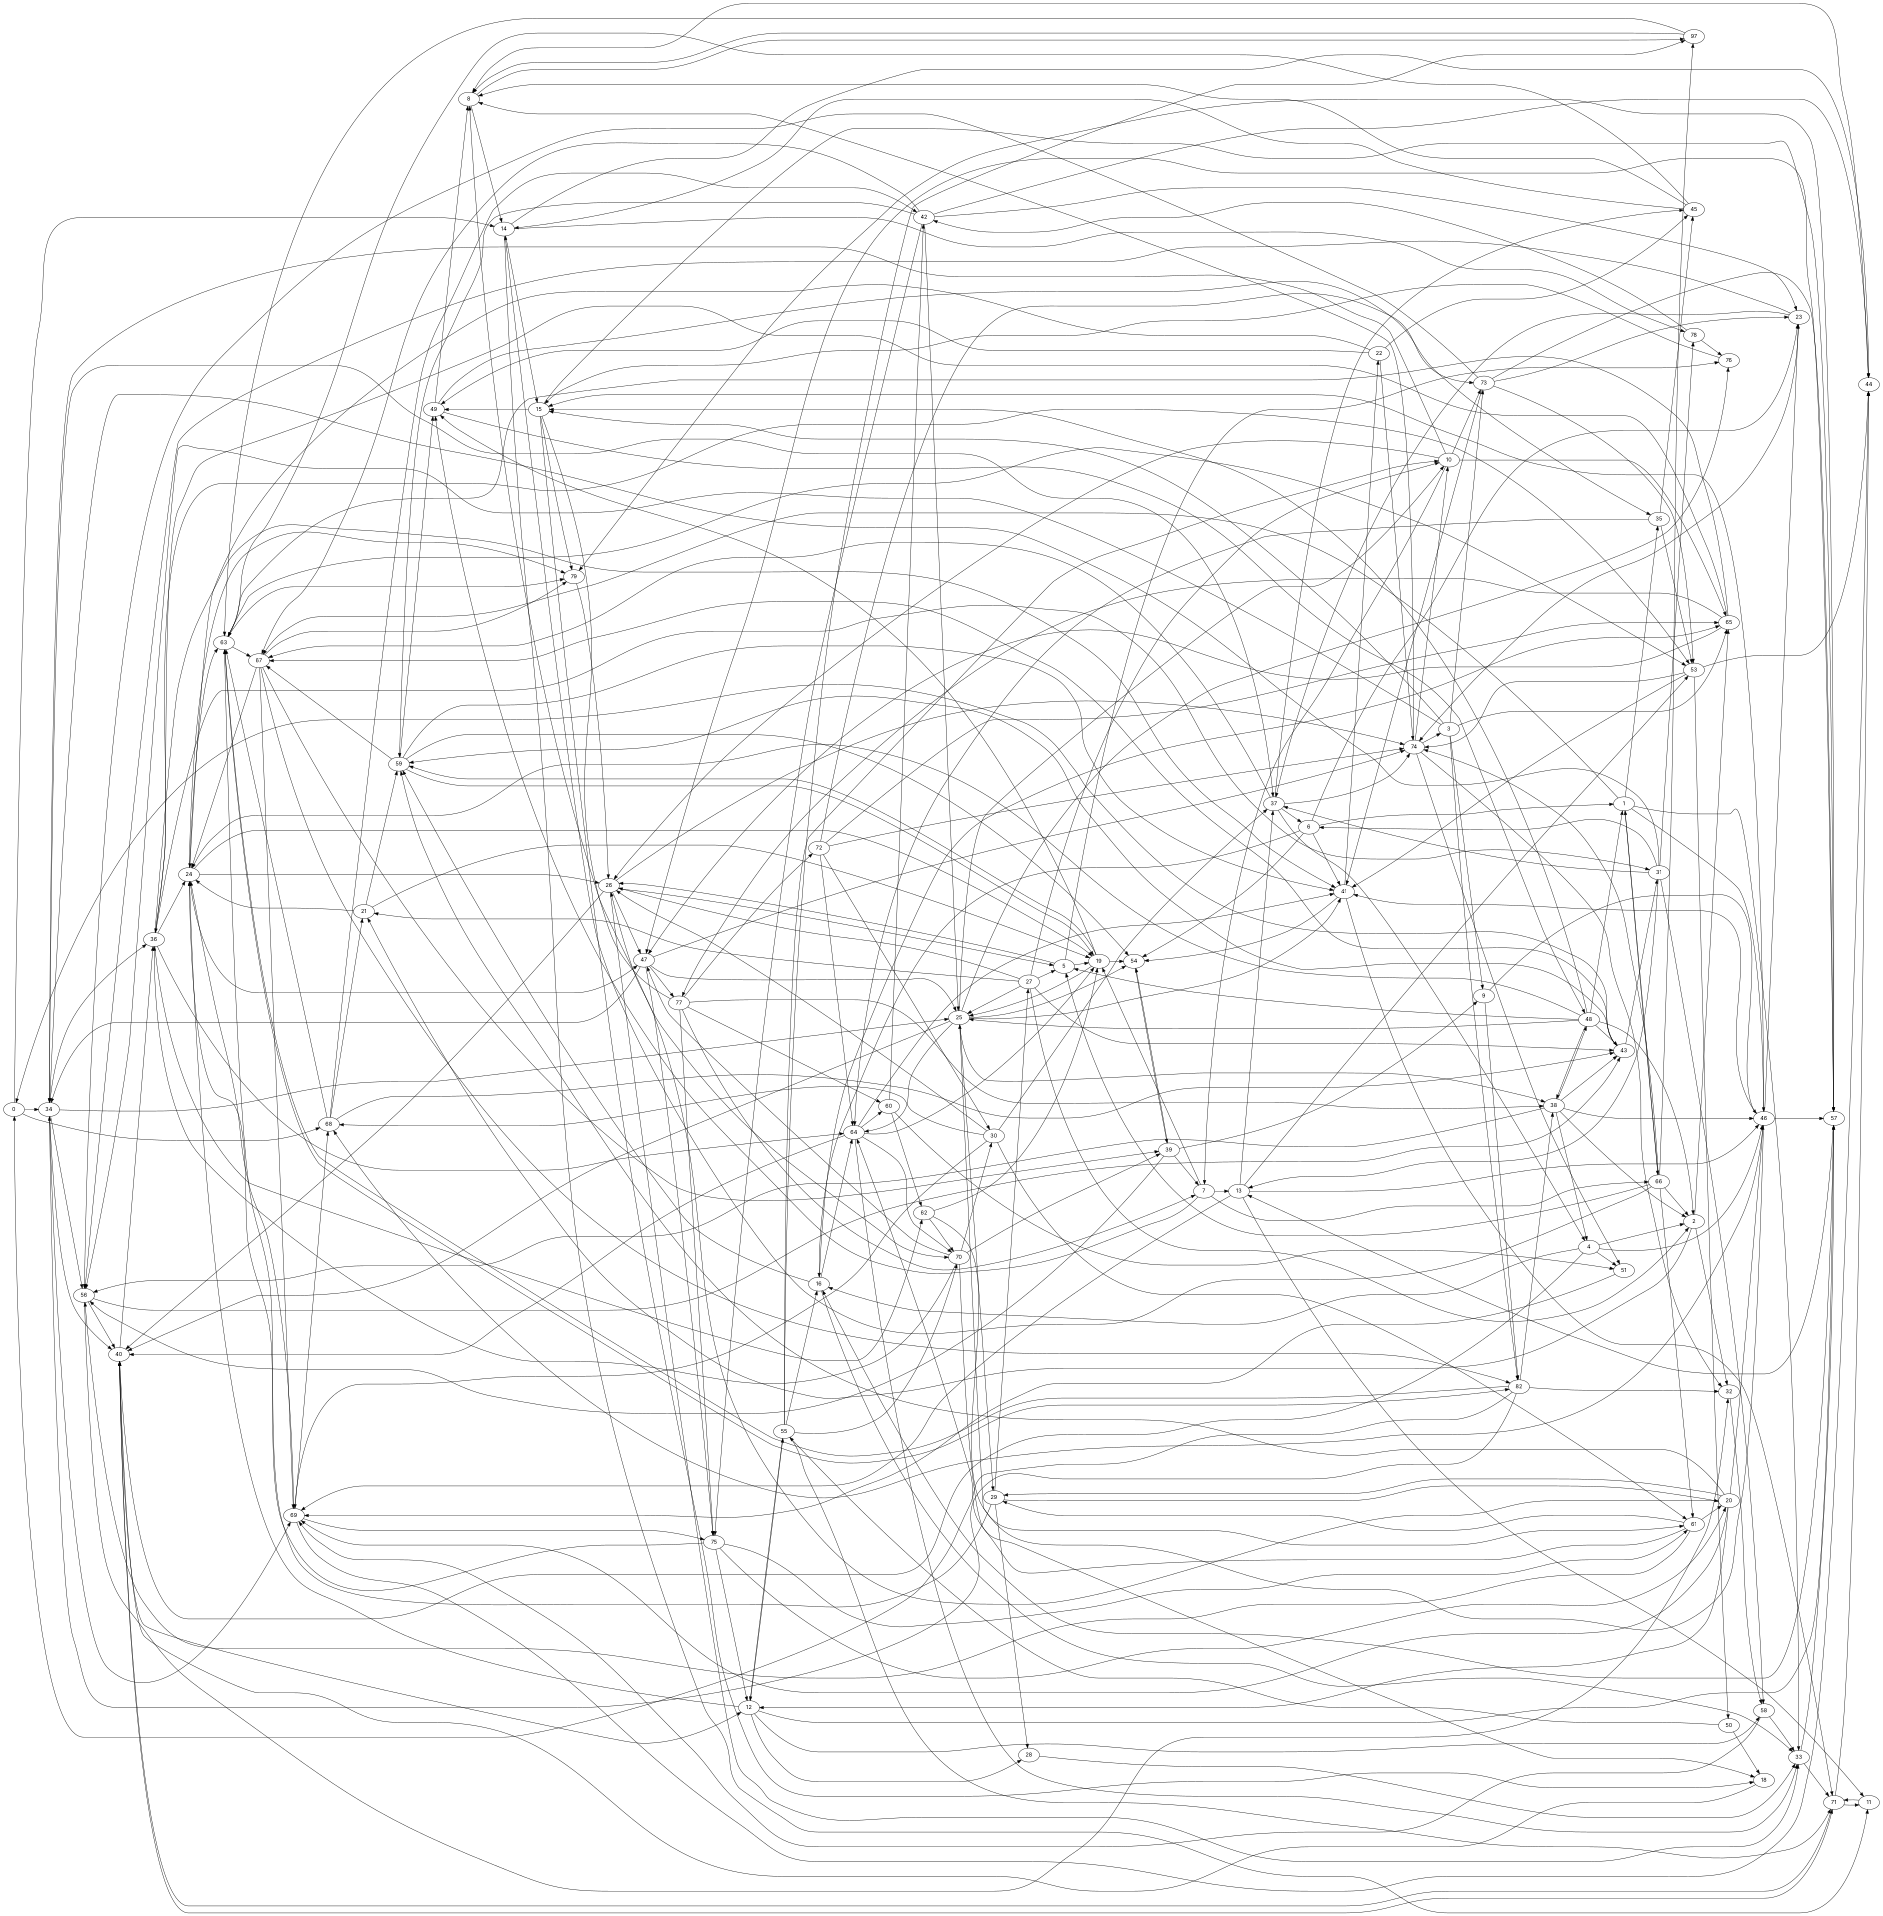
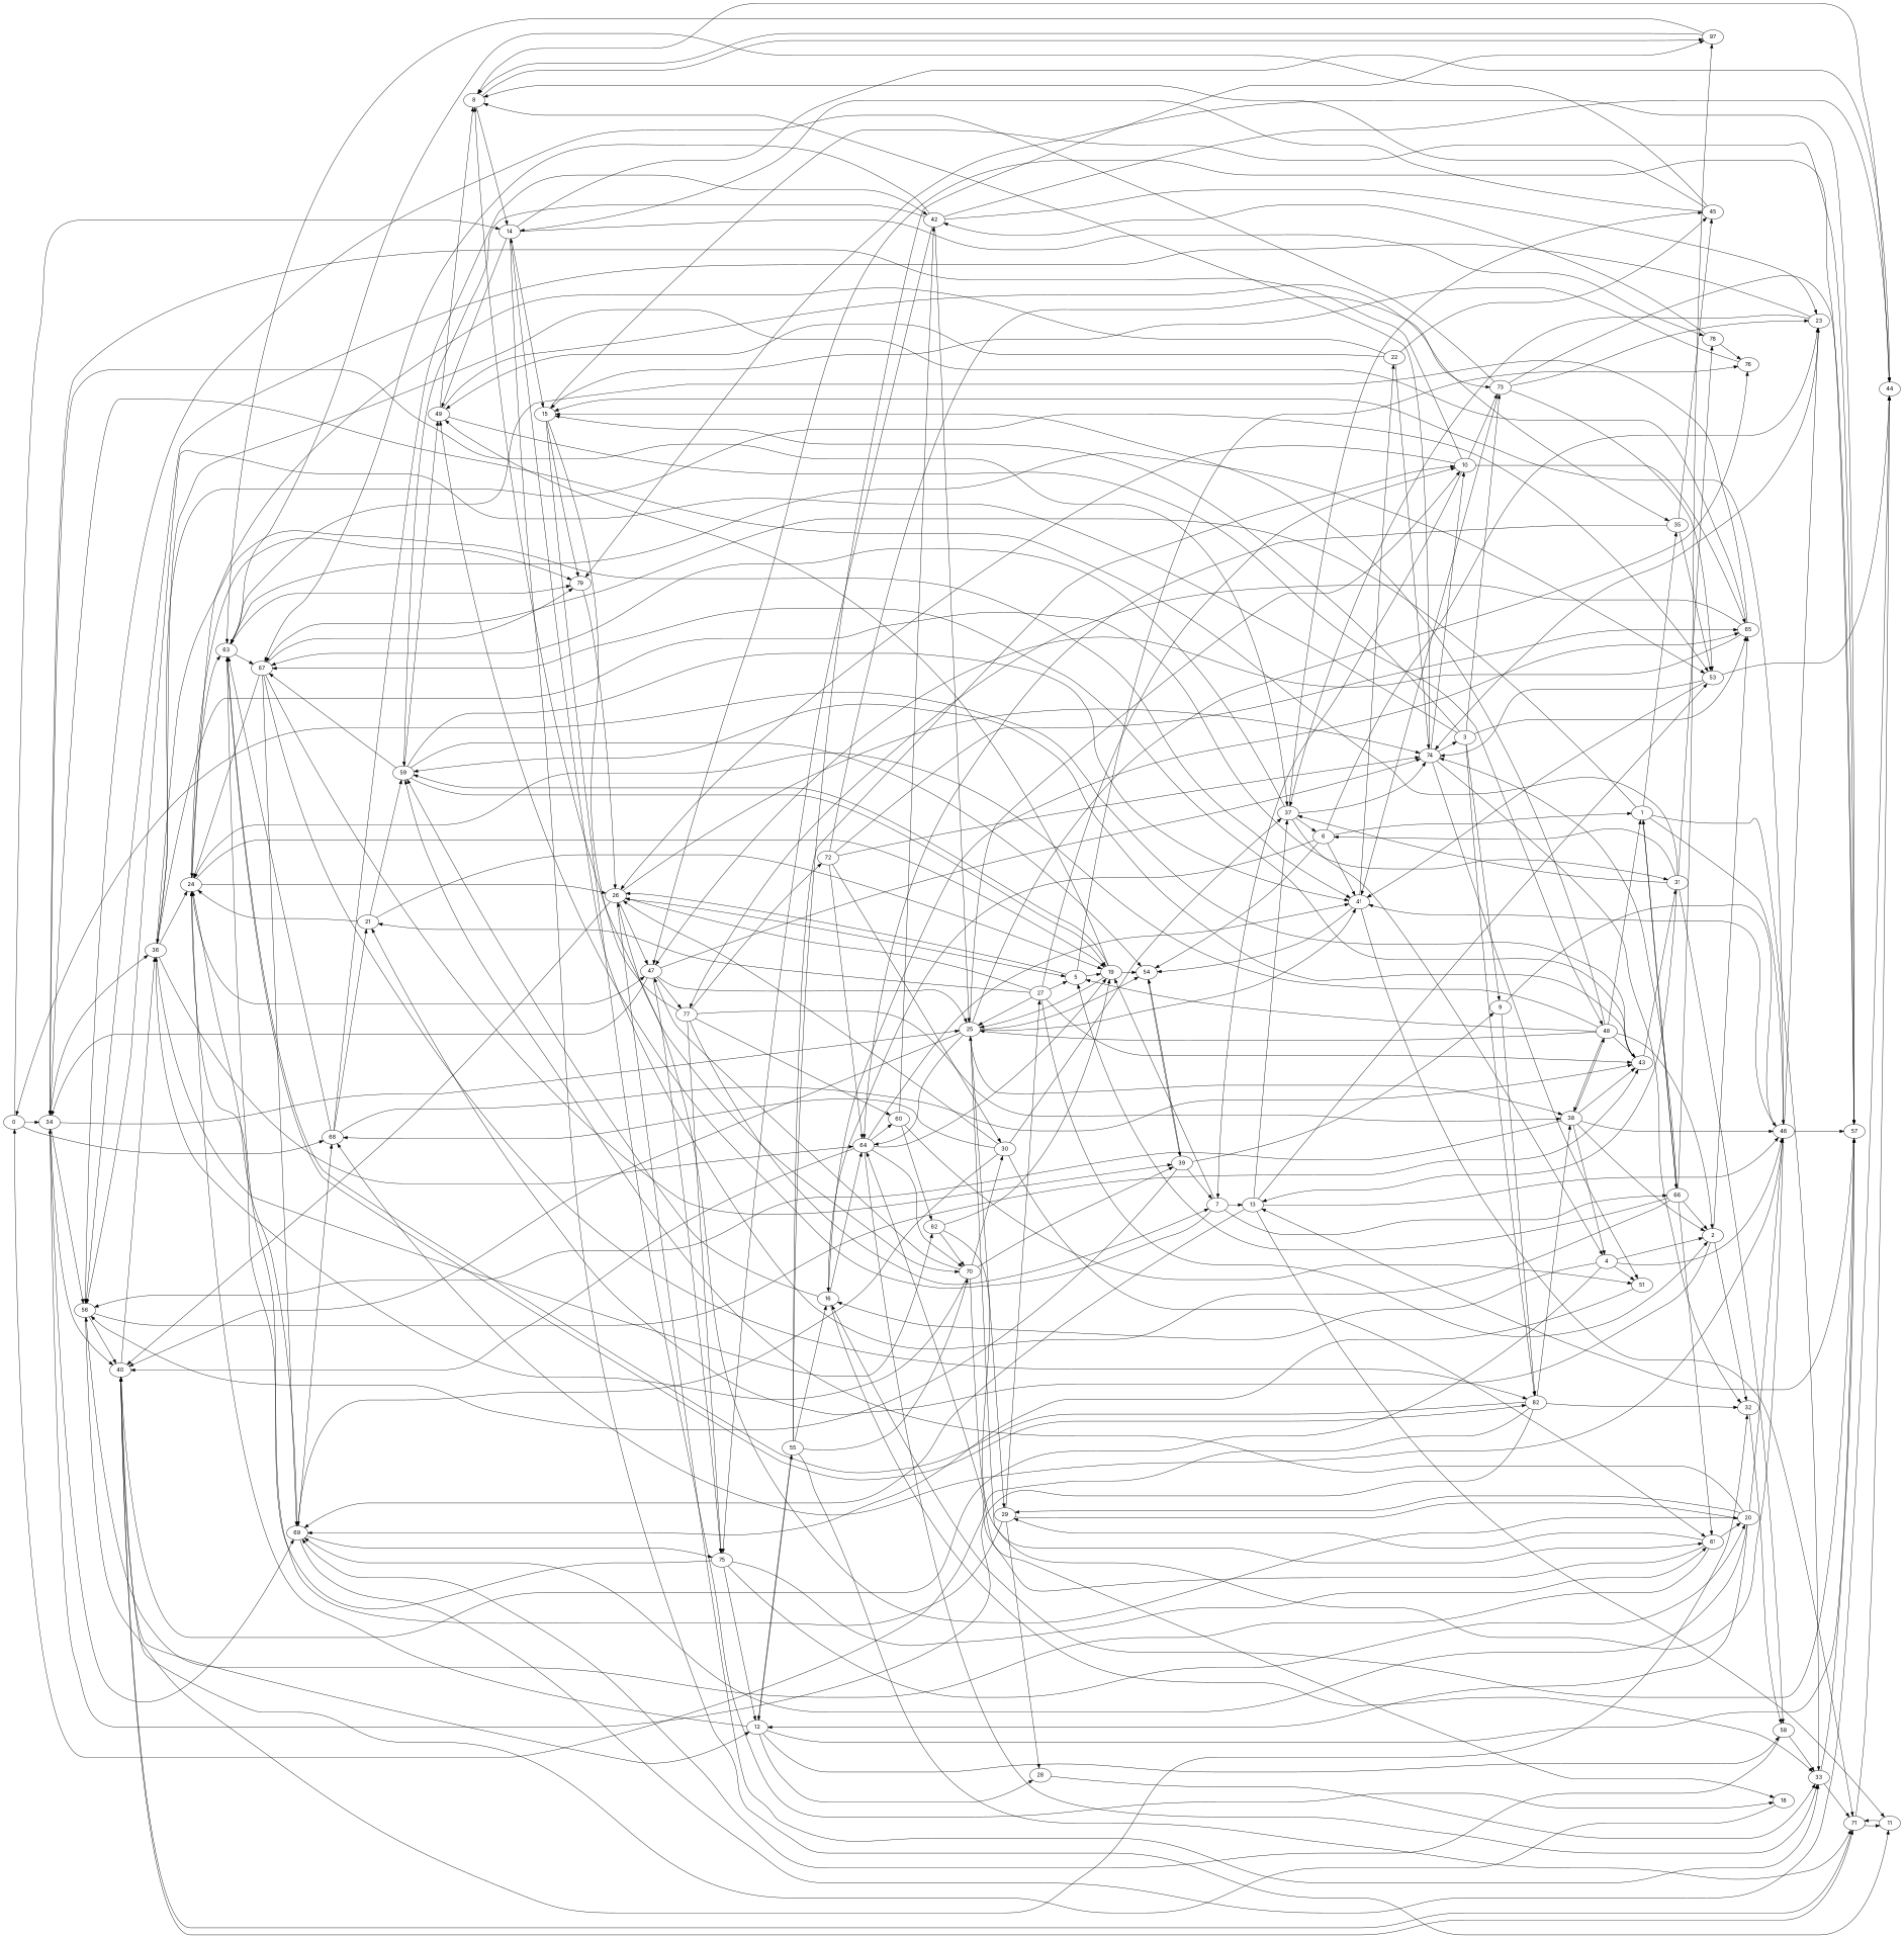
  digraph {
    fontname=Inter
    rankdir=LR
    node [fontname=Inter]
    edge [fontname=Inter]
    0
    34
    68
    14
    56
    40
    37
    69
    25
    36
    21
    63
    43
    42
    15
    11
    44
    78
    32
    71
    12
    67
    45
    74
    4
    6
    24
    75
    64
    41
    38
    76
    54
    10
    29
    53
    31
    62
    19
    59
    n41 [label=82]
    79
    23
    57
    49
    70
    18
    8
    1
    35
    33
    46
    66
    39
    2
    5
    n57 [label=97]
    61
    47
    26
    9
    7
-   50
    60
    16
    13
    22
    65
    3
    51
    20
    77
    58
    72
    73
    48
    30
    28
    55
    27
    0 -> 34
    0 -> 68
    0 -> 14
    34 -> 56
    34 -> 40
    34 -> 37
    34 -> 69
    34 -> 25
    34 -> 36
    68 -> 21
    68 -> 63
    68 -> 43
    68 -> 42
    14 -> 15
    14 -> 11
    14 -> 44
    14 -> 78
    56 -> 40
    56 -> 43
    56 -> 32
    40 -> 36
    40 -> 71
    40 -> 12
    37 -> 67
    37 -> 45
    37 -> 74
    37 -> 4
    37 -> 6
    69 -> 68
    69 -> 44
    69 -> 24
    69 -> 75
    25 -> 40
    25 -> 64
    25 -> 41
    25 -> 38
    25 -> 76
    25 -> 54
    25 -> 10
    25 -> 29
    36 -> 24
    36 -> 64
    36 -> 41
    36 -> 53
    36 -> 31
    36 -> 62
    21 -> 24
    21 -> 19
    21 -> 59
    63 -> 67
    63 -> 53
    63 -> n41
    63 -> 79
    43 -> 0
    43 -> 67
    43 -> 31
    43 -> 59
    42 -> 25
    42 -> 44
    42 -> 67
    42 -> 75
    42 -> 59
    42 -> 23
    15 -> 79
    15 -> 57
-   15 -> 49
+   14 -> 49
    15 -> 70
    15 -> 18
    11 -> 71
    44 -> 8
    78 -> 42
    78 -> 76
    32 -> 58
    71 -> 40
    71 -> 11
    71 -> 44
    12 -> 24
    12 -> 57
    12 -> 58
    12 -> 28
    12 -> 55
    67 -> 69
    67 -> 24
    67 -> n41
    67 -> 79
    67 -> 39
    45 -> 14
    45 -> 63
    45 -> 8
    74 -> 32
    74 -> 10
    74 -> 8
    74 -> 3
    74 -> 51
    4 -> 40
    4 -> 46
    4 -> 2
    4 -> 16
    4 -> 51
    6 -> 41
    6 -> 54
    6 -> 23
    6 -> 1
    6 -> 16
    24 -> 63
    24 -> 19
    24 -> 79
    24 -> 47
    24 -> 26
    75 -> 12
    75 -> 24
    75 -> 61
    75 -> 20
    64 -> 40
    64 -> 41
    64 -> 19
    64 -> 70
    64 -> 33
    64 -> 60
    41 -> 71
    41 -> 54
    41 -> 22
    38 -> 56
    38 -> 43
    38 -> 4
    38 -> 46
    38 -> 2
    38 -> 48
    76 -> 15
    54 -> 39
    10 -> 34
    10 -> 26
    10 -> 7
    10 -> 65
    10 -> 73
    29 -> 63
    29 -> 20
    29 -> 28
    29 -> 27
    53 -> 44
    53 -> 74
    53 -> 41
-   53 -> 50
    31 -> 34
    31 -> 37
    31 -> 78
    31 -> 6
    31 -> 13
    31 -> 58
    62 -> 19
    62 -> 70
    62 -> 61
    19 -> 25
    19 -> 54
    19 -> 59
    19 -> 49
    59 -> 67
    59 -> 41
    59 -> 54
    59 -> 19
    59 -> 49
    n41 -> 0
    n41 -> 34
    n41 -> 63
    n41 -> 32
    n41 -> 38
    79 -> 26
    23 -> 56
    23 -> 37
    23 -> 74
    57 -> 79
    57 -> 47
    57 -> 16
    57 -> 13
    49 -> 8
    49 -> 35
    49 -> 48
    70 -> 36
    70 -> 18
    70 -> 39
    70 -> 47
    70 -> 30
    18 -> 40
    8 -> 14
    8 -> n57
    1 -> 67
    1 -> 35
    1 -> 33
    1 -> 46
    1 -> 66
    35 -> 45
    35 -> 64
    35 -> 53
    33 -> 71
    33 -> 57
    46 -> 68
    46 -> 25
    46 -> 15
    46 -> 41
    46 -> 23
    46 -> 57
    66 -> 14
    66 -> 74
    66 -> 1
    66 -> 2
    66 -> 5
    66 -> n57
    66 -> 61
    39 -> 56
    39 -> 54
    39 -> 9
    39 -> 7
    2 -> 21
    2 -> 32
    2 -> 65
    5 -> 76
    5 -> 19
    5 -> 26
    n57 -> 63
    n57 -> 8
    61 -> 56
    61 -> 64
    61 -> 29
    61 -> 20
    47 -> 34
    47 -> 25
    47 -> 74
    47 -> 75
    47 -> 77
    26 -> 40
    26 -> 74
    26 -> 33
    26 -> 5
    26 -> 47
    9 -> n41
    9 -> 46
    7 -> 19
    7 -> 49
    7 -> 66
    7 -> 13
-   50 -> 18
-   50 -> 55
    60 -> 42
    60 -> 62
    60 -> 51
    16 -> 64
    16 -> 59
    16 -> 33
    16 -> 65
    13 -> 37
    13 -> 69
    13 -> 11
    13 -> 53
    13 -> 46
    22 -> 45
    22 -> 74
    22 -> 24
    22 -> 49
    65 -> 36
    65 -> 63
    65 -> 47
    65 -> 77
    3 -> 56
    3 -> 15
    3 -> n41
    3 -> 9
    3 -> 65
    3 -> 73
    51 -> 69
    20 -> 69
    20 -> 12
    20 -> 29
    20 -> 59
    20 -> 46
    20 -> 26
    77 -> 75
    77 -> 38
    77 -> 8
    77 -> 7
    77 -> 60
    77 -> 72
    58 -> 69
    58 -> 33
    72 -> 74
    72 -> 64
    72 -> 65
    72 -> 73
    72 -> 30
    73 -> 56
    73 -> 41
    73 -> 53
    73 -> 23
    73 -> 57
    48 -> 25
    48 -> 43
    48 -> 15
    48 -> 24
    48 -> 38
    48 -> 1
    48 -> 2
    48 -> 5
    30 -> 68
    30 -> 37
    30 -> 69
    30 -> 61
    30 -> 26
    28 -> 33
    55 -> 71
    55 -> 12
    55 -> 10
    55 -> 70
    55 -> n57
    55 -> 16
    27 -> 25
    27 -> 21
    27 -> 43
    27 -> 10
    27 -> 2
    27 -> 5
    27 -> 26
  }
